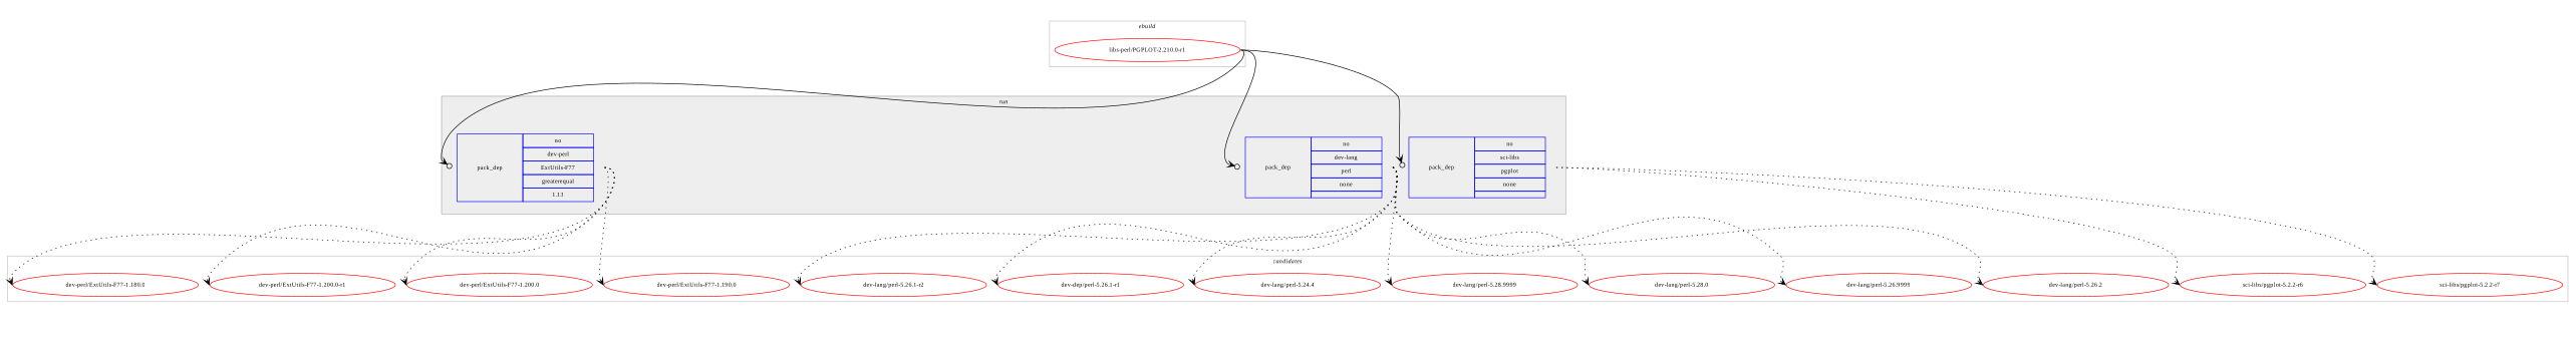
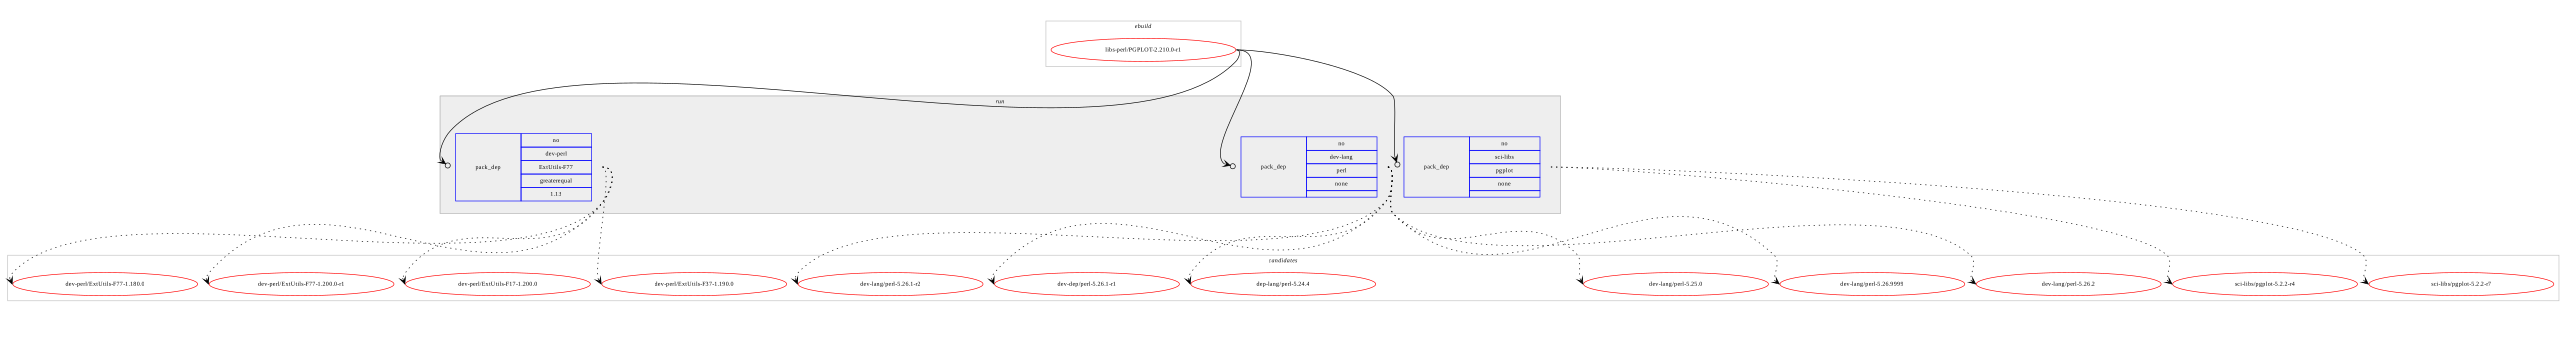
  digraph {
    compound=true
    concentrate=true
    fontname="Liberation Serif"
    fontsize=10
    newrank=true
    rankdir=TB
    ranksep=1.5
    node [color=red fontname="Liberation Serif" fontsize=10]
    edge [arrowhead=vee fontname="Liberation Serif" headport=w style=dotted tailport=e weight=100]
    n1 [label="libs-perl/PGPLOT-2.210.0-r1" width=4]
    n2 [color=blue label=<<TABLE BORDER="0" CELLBORDER="1" CELLSPACING="0" CELLPADDING="4" WIDTH="220"><TR><TD ROWSPAN="6" CELLPADDING="30">pack_dep</TD></TR><TR><TD WIDTH="110">no</TD></TR><TR><TD>sci-libs</TD></TR><TR><TD>pgplot</TD></TR><TR><TD>none</TD></TR><TR><TD></TD></TR></TABLE>> shape=none]
    n3 [color=blue label=<<TABLE BORDER="0" CELLBORDER="1" CELLSPACING="0" CELLPADDING="4" WIDTH="220"><TR><TD ROWSPAN="6" CELLPADDING="30">pack_dep</TD></TR><TR><TD WIDTH="110">no</TD></TR><TR><TD>dev-lang</TD></TR><TR><TD>perl</TD></TR><TR><TD>none</TD></TR><TR><TD></TD></TR></TABLE>> shape=none]
    n4 [color=blue label=<<TABLE BORDER="0" CELLBORDER="1" CELLSPACING="0" CELLPADDING="4" WIDTH="220"><TR><TD ROWSPAN="6" CELLPADDING="30">pack_dep</TD></TR><TR><TD WIDTH="110">no</TD></TR><TR><TD>dev-perl</TD></TR><TR><TD>ExtUtils-F77</TD></TR><TR><TD>greaterequal</TD></TR><TR><TD>1.13</TD></TR></TABLE>> shape=none]
-   n5 [label="dev-lang/perl-5.24.4" width=4]
+   n5 [label="dep-lang/perl-5.24.4" width=4]
    n6 [label="dev-dep/perl-5.26.1-r1" width=4]
    n7 [label="dev-lang/perl-5.26.1-r2" width=4]
    n8 [label="dev-lang/perl-5.26.2" width=4]
    n9 [label="dev-lang/perl-5.26.9999" width=4]
-   n10 [label="dev-lang/perl-5.28.0" width=4]
-   n11 [label="dev-lang/perl-5.28.9999" width=4]
+   n10 [label="dev-lang/perl-5.25.0" width=4]
    n12 [label="dev-perl/ExtUtils-F77-1.180.0" width=4]
-   n13 [label="dev-perl/ExtUtils-F77-1.190.0" width=4]
-   n14 [label="dev-perl/ExtUtils-F77-1.200.0" width=4]
+   n13 [label="dev-perl/ExtUtils-F37-1.190.0" width=4]
+   n14 [label="dev-perl/ExtUtils-F17-1.200.0" width=4]
    n15 [label="dev-perl/ExtUtils-F77-1.200.0-r1" width=4]
-   n16 [label="sci-libs/pgplot-5.2.2-r6" width=4]
+   n16 [label="sci-libs/pgplot-5.2.2-r4" width=4]
    n17 [label="sci-libs/pgplot-5.2.2-r7" width=4]
    subgraph cluster_1 {
      color=gray
      label=<<i>ebuild</i>>
      rank=same
      n1
    }
    subgraph cluster_2 {
      color=gray
      label=<<i>dependencies</i>>
      subgraph cluster_3 {
        color=gray
        fillcolor="#eeeeee"
        label=<<i>compile</i>>
        style=filled
      }
      subgraph cluster_4 {
        color=gray
        fillcolor="#eeeeee"
        label=<<i>compile and run</i>>
        style=filled
        subgraph sub_5 {
          color=gray
          fillcolor="#eeeeee"
          label=<<i>compile and run</i>>
          style=filled
          n2
        }
        subgraph sub_6 {
          color=gray
          fillcolor="#eeeeee"
          label=<<i>compile and run</i>>
          style=filled
          n3
        }
        subgraph sub_7 {
          color=gray
          fillcolor="#eeeeee"
          label=<<i>compile and run</i>>
          style=filled
          n4
        }
      }
      subgraph cluster_8 {
        color=gray
        fillcolor="#eeeeee"
        label=<<i>run</i>>
        style=filled
      }
    }
    subgraph cluster_9 {
      color=gray
      label=<<i>candidates</i>>
      rank=same
      subgraph sub_10 {
        color=black
        label=<<i>candidates</i>>
        nodesep=1
        rank=same
        n5
        n6
        n7
        n8
        n9
        n10
-       n11
      }
      subgraph sub_11 {
        color=black
        label=<<i>candidates</i>>
        nodesep=1
        rank=same
        n12
        n13
        n14
        n15
      }
      subgraph sub_12 {
        color=black
        label=<<i>candidates</i>>
        nodesep=1
        rank=same
        n16
        n17
      }
    }
    n1 -> n2 [arrowhead=odotvee style=solid weight=20]
    n1 -> n3 [arrowhead=odotvee style=solid weight=20]
    n1 -> n4 [arrowhead=odotvee style=solid weight=20]
    n2 -> n16
    n2 -> n17
    n3 -> n5
    n3 -> n6
    n3 -> n7
    n3 -> n8
    n3 -> n9
    n3 -> n10
-   n3 -> n11
    n4 -> n12
    n4 -> n13
    n4 -> n14
    n4 -> n15
  }
